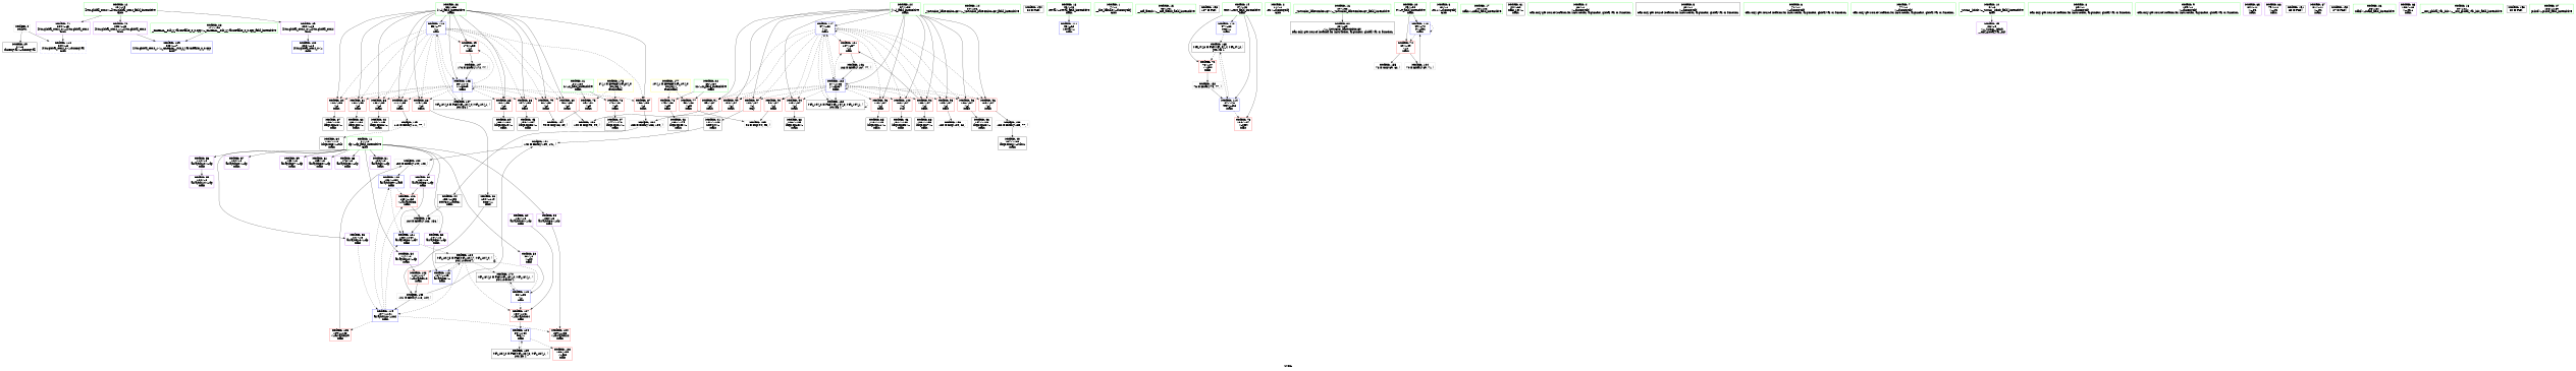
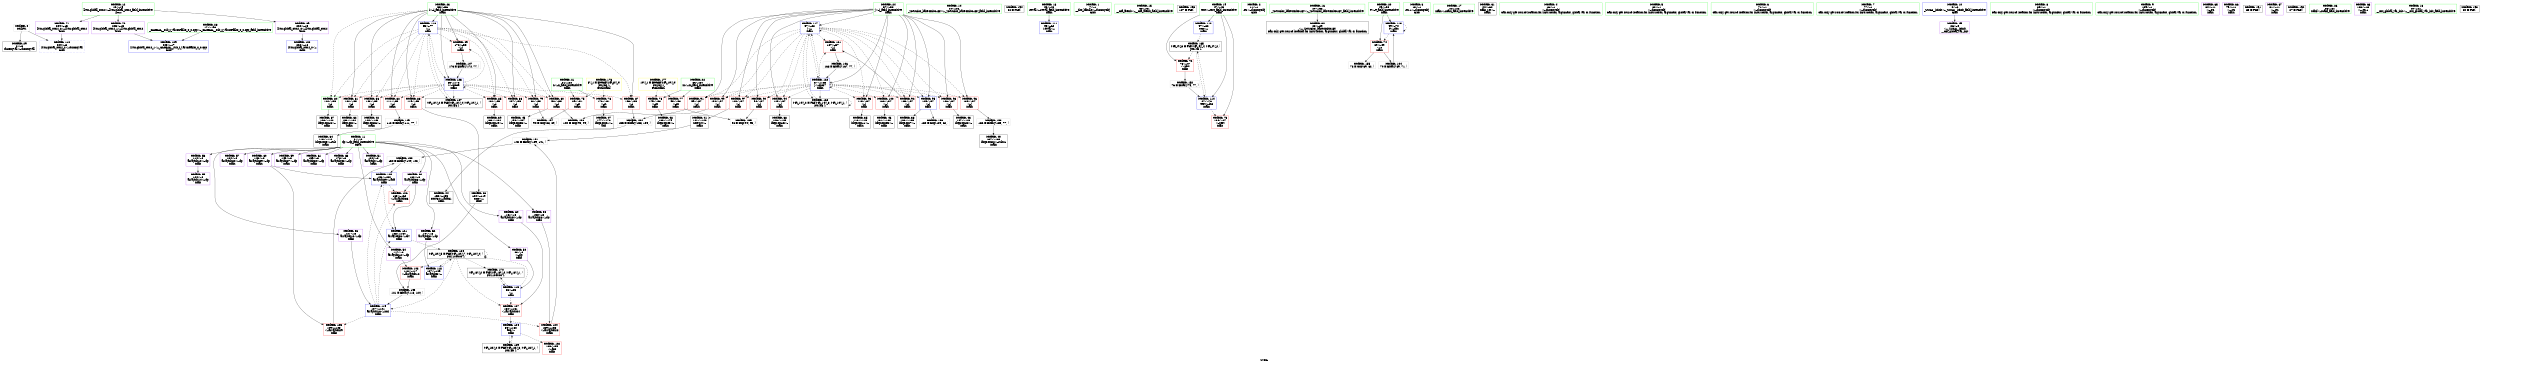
  digraph {
    label=SVFG
    node [color=red shape=record]
    edge [style=solid]
    n1 [color=grey label="{NodeID: 0\nNullPtr}"]
    n2 [color=black label="{NodeID: 29\n2\<--3\ndummyVal\<--dummyVal\n}"]
    n3 [color=blue label="{NodeID: 110\n204\<--3\nllvm.global_ctors_2\<--dummyVal\nGlob }" style=dotted]
-   n4 [label="{NodeID: 97\n140\<--57\n\<--j\nonly\n}"]
+   n4 [label="{NodeID: 97\n140\<--57\n\<--j\nmain\n}"]
    n5 [color=black label="{NodeID: 41\n141\<--140\nconv24\<--\nmain\n}"]
    n6 [color=grey label="{NodeID: 151\n142 = Binary(139, 141, )\n}"]
    n7 [color=grey label="{NodeID: 150\n150 = Binary(149, 142, )\n}"]
    n8 [color=green label="{NodeID: 14\n24\<--25\n_ZNSt8ios_base4InitC1Ev\<--_ZNSt8ios_base4InitC1Ev_field_insensitive\n}"]
    n9 [color=black label="{NodeID: 194\n82 = PHI()\n}"]
    n10 [color=blue label="{NodeID: 111\n45\<--62\nretval\<--\nmain\n}"]
    n11 [color=green label="{NodeID: 28\n17\<--198\n_GLOBAL__sub_I_VarunRaiko_0_0.cpp\<--_GLOBAL__sub_I_VarunRaiko_0_0.cpp_field_insensitive\n}"]
    n12 [color=blue label="{NodeID: 109\n203\<--17\nllvm.global_ctors_1\<--_GLOBAL__sub_I_VarunRaiko_0_0.cpp\nGlob }"]
    n13 [color=black label="{NodeID: 42\n144\<--143\nidxprom26\<--\nmain\n}"]
    n14 [color=purple label="{NodeID: 56\n127\<--8\narrayidx16\<--dp\nmain\n}"]
    n15 [color=blue label="{NodeID: 119\n127\<--121\narrayidx16\<--mul\nmain\n}"]
    n16 [label="{NodeID: 104\n139\<--138\n\<--arrayidx23\nmain\n}"]
    n17 [label="{NodeID: 105\n149\<--148\n\<--arrayidx29\nmain\n}"]
    n18 [color=blue label="{NodeID: 120\n148\<--150\narrayidx29\<--add\nmain\n}"]
    n19 [label="{NodeID: 106\n163\<--162\n\<--arrayidx36\nmain\n}"]
    n20 [color=blue label="{NodeID: 121\n162\<--164\narrayidx36\<--div\nmain\n}"]
-   n21 [color=grey label="{NodeID: 148\n164 = Binary(163, 156, )\n}"]
    n22 [color=black label="{NodeID: 164\nMR_18V_5 = PHI(MR_18V_7, MR_18V_4, )\npts\{100000 \}\n}"]
    n23 [color=grey label="{NodeID: 153\n136 = Binary(135, 77, )\n}"]
    n24 [color=black label="{NodeID: 40\n137\<--136\nidxprom22\<--sub21\nmain\n}"]
    n25 [color=purple label="{NodeID: 70\n203\<--15\nllvm.global_ctors_1\<--llvm.global_ctors\nGlob }"]
    n26 [color=black label="{NodeID: 167\nMR_12V_2 = PHI(MR_12V_4, MR_12V_1, )\npts\{56 \}\n}"]
    n27 [color=blue label="{NodeID: 116\n55\<--77\ni\<--\nmain\n}"]
-   n28 [label="{NodeID: 84\n122\<--55\n\<--i\nmain\n}"]
+   n28 [color=green label="{NodeID: 84\n122\<--55\n\<--i\nmain\n}"]
    n29 [label="{NodeID: 85\n132\<--55\n\<--i\nmain\n}"]
    n30 [label="{NodeID: 86\n143\<--55\n\<--i\nmain\n}"]
    n31 [label="{NodeID: 87\n153\<--55\n\<--i\nmain\n}"]
    n32 [label="{NodeID: 88\n157\<--55\n\<--i\nmain\n}"]
    n33 [label="{NodeID: 79\n88\<--55\n\<--i\nmain\n}"]
    n34 [label="{NodeID: 80\n98\<--55\n\<--i\nmain\n}"]
    n35 [label="{NodeID: 81\n102\<--55\n\<--i\nmain\n}"]
    n36 [label="{NodeID: 82\n111\<--55\n\<--i\nmain\n}"]
    n37 [label="{NodeID: 83\n119\<--55\n\<--i\nmain\n}"]
    n38 [label="{NodeID: 89\n172\<--55\n\<--i\nmain\n}"]
    n39 [color=blue label="{NodeID: 123\n55\<--173\ni\<--inc39\nmain\n}"]
    n40 [color=black label="{NodeID: 37\n123\<--122\nidxprom13\<--\nmain\n}"]
    n41 [color=black label="{NodeID: 39\n133\<--132\nidxprom19\<--\nmain\n}"]
    n42 [color=grey label="{NodeID: 154\n155 = Binary(153, 154, )\n}"]
    n43 [color=black label="{NodeID: 45\n158\<--157\nidxprom33\<--\nmain\n}"]
    n44 [color=grey label="{NodeID: 157\n90 = cmp(88, 89, )\n}"]
    n45 [color=grey label="{NodeID: 158\n100 = cmp(98, 99, )\n}"]
    n46 [color=black label="{NodeID: 32\n103\<--102\nidxprom\<--\nmain\n}"]
    n47 [color=grey label="{NodeID: 149\n112 = Binary(111, 77, )\n}"]
    n48 [color=black label="{NodeID: 36\n120\<--119\nconv\<--\nbase\n}"]
    n49 [color=grey label="{NodeID: 147\n173 = Binary(172, 77, )\n}"]
    n50 [color=green label="{NodeID: 1\n7\<--1\n__dso_handle\<--dummyObj\nGlob }"]
    n51 [label="{NodeID: 98\n146\<--57\n\<--j\nmain\n}"]
    n52 [color=black label="{NodeID: 43\n147\<--146\nidxprom28\<--\nmain\n}"]
    n53 [color=green label="{NodeID: 15\n30\<--31\n__cxa_atexit\<--__cxa_atexit_field_insensitive\n}"]
    n54 [color=black label="{NodeID: 195\n187 = PHI()\n}"]
    n55 [color=blue label="{NodeID: 112\n47\<--62\ntest\<--\nmain\n}"]
    n56 [color=black label="{NodeID: 165\nMR_4V_3 = PHI(MR_4V_4, MR_4V_2, )\npts\{48 \}\n}"]
    n57 [label="{NodeID: 72\n75\<--47\n\<--test\nmain\n}"]
    n58 [color=blue label="{NodeID: 114\n47\<--76\ntest\<--inc\nmain\n}"]
    n59 [color=grey label="{NodeID: 152\n76 = Binary(75, 77, )\n}"]
    n60 [label="{NodeID: 73\n184\<--47\n\<--test\nmain\n}"]
    n61 [color=purple label="{NodeID: 57\n134\<--8\narrayidx20\<--dp\nmain\n}"]
    n62 [color=black label="{NodeID: 44\n156\<--155\nconv32\<--add31\nmain\n}"]
    n63 [color=purple label="{NodeID: 71\n204\<--15\nllvm.global_ctors_2\<--llvm.global_ctors\nGlob }"]
    n64 [color=black label="{NodeID: 168\nMR_14V_2 = PHI(MR_14V_3, MR_14V_1, )\npts\{58 \}\n}"]
    n65 [color=blue label="{NodeID: 117\n57\<--62\nj\<--\nmain\n}"]
    n66 [label="{NodeID: 99\n154\<--57\n\<--j\nmain\n}"]
-   n67 [label="{NodeID: 100\n160\<--57\n\<--j\nsub\n}"]
+   n67 [label="{NodeID: 100\n160\<--57\n\<--j\nmain\n}"]
    n68 [label="{NodeID: 101\n167\<--57\n\<--j\nmain\n}"]
    n69 [label="{NodeID: 90\n94\<--57\n\<--j\nmain\n}"]
    n70 [label="{NodeID: 91\n99\<--57\n\<--j\nmain\n}"]
    n71 [label="{NodeID: 92\n105\<--57\n\<--j\nmain\n}"]
    n72 [label="{NodeID: 93\n115\<--57\n\<--j\nmain\n}"]
    n73 [label="{NodeID: 94\n125\<--57\n\<--j\nmain\n}"]
-   n74 [label="{NodeID: 95\n129\<--57\n\<--j\nmain\n}"]
+   n74 [color=blue label="{NodeID: 95\n129\<--57\n\<--j\nmain\n}"]
    n75 [label="{NodeID: 96\n135\<--57\n\<--j\nmain\n}"]
    n76 [color=blue label="{NodeID: 122\n57\<--168\nj\<--inc37\nmain\n}"]
    n77 [color=black label="{NodeID: 46\n161\<--160\nidxprom35\<--\nmain\n}"]
    n78 [color=grey label="{NodeID: 146\n168 = Binary(167, 77, )\n}"]
    n79 [color=grey label="{NodeID: 159\n96 = cmp(94, 95, )\n}"]
    n80 [color=black label="{NodeID: 33\n106\<--105\nidxprom7\<--\nmain\n}"]
    n81 [color=black label="{NodeID: 35\n116\<--115\nidxprom11\<--\nmain\n}"]
    n82 [color=black label="{NodeID: 38\n126\<--125\nidxprom15\<--\nmain\n}"]
    n83 [color=grey label="{NodeID: 156\n130 = cmp(129, 62, )\n}"]
    n84 [color=green label="{NodeID: 2\n11\<--1\n.str\<--dummyObj\nGlob }"]
    n85 [color=green label="{NodeID: 16\n29\<--35\n_ZNSt8ios_base4InitD1Ev\<--_ZNSt8ios_base4InitD1Ev_field_insensitive\n}"]
    n86 [color=black label="{NodeID: 30\n28\<--29\n\<--_ZNSt8ios_base4InitD1Ev\nCan only get source location for instruction, argument, global var or function.}"]
    n87 [color=blue label="{NodeID: 113\n49\<--70\nT\<--dec\nmain\n}"]
    n88 [label="{NodeID: 74\n69\<--49\n\<--T\nmain\n}"]
    n89 [color=grey label="{NodeID: 155\n73 = cmp(69, 62, )\n}"]
    n90 [color=grey label="{NodeID: 144\n70 = Binary(69, 71, )\n}"]
    n91 [color=purple label="{NodeID: 58\n138\<--8\narrayidx23\<--dp\nmain\n}"]
    n92 [color=black label="{NodeID: 169\nMR_16V_2 = PHI(MR_16V_3, MR_16V_1, )\npts\{60 \}\n}"]
    n93 [color=blue label="{NodeID: 124\n59\<--182\nans\<--\nmain\n}"]
    n94 [label="{NodeID: 102\n185\<--59\n\<--ans\nmain\n}"]
    n95 [color=green label="{NodeID: 3\n13\<--1\n.str.1\<--dummyObj\nGlob }"]
    n96 [color=green label="{NodeID: 17\n42\<--43\nmain\<--main_field_insensitive\n}"]
    n97 [color=black label="{NodeID: 31\n44\<--62\nmain_ret\<--\nmain\n}"]
    n98 [color=purple label="{NodeID: 59\n145\<--8\narrayidx27\<--dp\nmain\n}"]
    n99 [color=black label="{NodeID: 170\nMR_18V_2 = PHI(MR_18V_4, MR_18V_1, )\npts\{100000 \}\n}"]
    n100 [color=blue label="{NodeID: 115\n83\<--85\n\<--\nmain\n}"]
    n101 [label="{NodeID: 107\n182\<--181\n\<--arrayidx44\nmain\n}"]
    n102 [label="{NodeID: 103\n118\<--117\n\<--arrayidx12\nmain\n}"]
    n103 [color=blue label="{NodeID: 118\n107\<--109\narrayidx8\<--\nmain\n}"]
    n104 [color=green label="{NodeID: 4\n16\<--1\n\<--dummyObj\nCan only get source location for instruction, argument, global var or function.}"]
    n105 [color=green label="{NodeID: 18\n45\<--46\nretval\<--retval_field_insensitive\nmain\n}"]
    n106 [color=grey label="{NodeID: 145\n121 = Binary(118, 120, )\n}"]
-   n108 [color=black label="{NodeID: 5\n62\<--1\n\<--dummyObj\nCan only get source location for instruction, argument, global var or function.}"]
+   n107 [color=purple label="{NodeID: 60\n148\<--8\narrayidx29\<--dp\nmain\n}"]
+   n108 [color=green label="{NodeID: 5\n62\<--1\n\<--dummyObj\nCan only get source location for instruction, argument, global var or function.}"]
    n109 [color=green label="{NodeID: 19\n47\<--48\ntest\<--test_field_insensitive\nmain\n}"]
    n110 [color=black label="{NodeID: 34\n113\<--112\nidxprom9\<--sub\nmain\n}"]
-   n111 [color=black label="{NodeID: 47\n177\<--176\nidxprom41\<--\nmain\n}"]
+   n111 [color=black label="{NodeID: 47\n177\<--176\nidxprom41\<--\nadd\n}"]
    n112 [color=purple label="{NodeID: 61\n159\<--8\narrayidx34\<--dp\nmain\n}"]
    n113 [label="{NodeID: 75\n89\<--51\n\<--n\nmain\n}"]
    n114 [color=green label="{NodeID: 6\n71\<--1\n\<--dummyObj\nCan only get source location for instruction, argument, global var or function.}"]
    n115 [color=green label="{NodeID: 20\n49\<--50\nT\<--T_field_insensitive\nmain\n}"]
    n116 [color=black label="{NodeID: 48\n180\<--179\nidxprom43\<--\nmain\n}"]
    n117 [color=purple label="{NodeID: 62\n162\<--8\narrayidx36\<--dp\nmain\n}"]
    n118 [label="{NodeID: 76\n176\<--51\n\<--n\nmain\n}"]
    n119 [color=green label="{NodeID: 7\n77\<--1\n\<--dummyObj\nCan only get source location for instruction, argument, global var or function.}"]
    n120 [color=green label="{NodeID: 21\n51\<--52\nn\<--n_field_insensitive\nmain\n}"]
    n121 [color=purple label="{NodeID: 49\n26\<--4\n\<--_ZStL8__ioinit\n__cxx_global_var_init\n}"]
    n122 [color=purple label="{NodeID: 63\n178\<--8\narrayidx42\<--dp\nmain\n}"]
    n123 [label="{NodeID: 77\n95\<--53\n\<--m\nmain\n}"]
    n124 [color=green label="{NodeID: 8\n85\<--1\n\<--dummyObj\nCan only get source location for instruction, argument, global var or function.}"]
    n125 [color=green label="{NodeID: 22\n53\<--54\nm\<--m_field_insensitive\nmain\n}"]
    n126 [label="{NodeID: 78\n179\<--53\n\<--m\nmain\n}"]
    n127 [color=purple label="{NodeID: 50\n83\<--8\n\<--dp\nmain\n}"]
    n128 [color=purple label="{NodeID: 64\n181\<--8\narrayidx44\<--dp\nmain\n}"]
    n129 [color=green label="{NodeID: 9\n109\<--1\n\<--dummyObj\nCan only get source location for instruction, argument, global var or function.}"]
    n130 [color=green label="{NodeID: 23\n55\<--56\ni\<--i_field_insensitive\nmain\n}"]
    n131 [color=purple label="{NodeID: 51\n104\<--8\narrayidx\<--dp\nmain\n}"]
    n132 [color=purple label="{NodeID: 65\n64\<--11\n\<--.str\nmain\n}"]
    n133 [color=yellow label="{NodeID: 176\n8V_1 = ENCHI(MR_8V_0)\npts\{52 \}\nFun[main]}" style=double]
-   n134 [color=green label="{NodeID: 10\n4\<--6\n_ZStL8__ioinit\<--_ZStL8__ioinit_field_insensitive\nGlob }"]
+   n134 [color=blue label="{NodeID: 10\n4\<--6\n_ZStL8__ioinit\<--_ZStL8__ioinit_field_insensitive\nGlob }"]
    n135 [color=green label="{NodeID: 24\n57\<--58\nj\<--j_field_insensitive\nmain\n}"]
    n136 [color=purple label="{NodeID: 52\n107\<--8\narrayidx8\<--dp\nmain\n}"]
    n137 [color=purple label="{NodeID: 66\n79\<--11\n\<--.str\nmain\n}"]
    n138 [color=yellow label="{NodeID: 177\n10V_1 = ENCHI(MR_10V_0)\npts\{54 \}\nFun[main]}" style=double]
-   n139 [color=green label="{NodeID: 11\n8\<--10\ndp\<--dp_field_insensitive\nGlob }"]
+   n139 [color=green label="{NodeID: 11\n8\<--10\ndp\<--dp_field_insensitive\nInitC }"]
    n140 [color=purple label="{NodeID: 53\n114\<--8\narrayidx10\<--dp\nmain\n}"]
    n141 [color=purple label="{NodeID: 54\n117\<--8\narrayidx12\<--dp\nmain\n}"]
    n142 [color=purple label="{NodeID: 55\n124\<--8\narrayidx14\<--dp\nmain\n}"]
    n143 [color=black label="{NodeID: 191\n65 = PHI()\n}"]
    n144 [color=blue label="{NodeID: 108\n202\<--16\nllvm.global_ctors_0\<--\nGlob }"]
    n145 [color=purple label="{NodeID: 67\n81\<--11\n\<--.str\nmain\n}"]
-   n146 [color=green label="{NodeID: 12\n15\<--19\nllvm.global_ctors\<--llvm.global_ctors_field_insensitive\nGlob }"]
+   n146 [color=green label="{NodeID: 12\n15\<--19\nllvm.global_ctors\<--llvm.global_ctors_field_insensitive\nZNSt }"]
    n147 [color=purple label="{NodeID: 69\n202\<--15\nllvm.global_ctors_0\<--llvm.global_ctors\nGlob }"]
    n148 [color=black label="{NodeID: 192\n27 = PHI()\n}"]
    n149 [color=green label="{NodeID: 26\n66\<--67\nscanf\<--scanf_field_insensitive\n}"]
    n150 [color=purple label="{NodeID: 68\n186\<--13\n\<--.str.1\nmain\n}"]
    n151 [color=green label="{NodeID: 13\n20\<--21\n__cxx_global_var_init\<--__cxx_global_var_init_field_insensitive\n}"]
    n152 [color=black label="{NodeID: 193\n80 = PHI()\n}"]
-   n153 [color=green label="{NodeID: 27\n188\<--189\nprintf\<--printf_field_insensitive\n}"]
    n1 -> n2
    n1 -> n3
    n4 -> n5
    n5 -> n6
    n6 -> n7
    n7 -> n18
    n11 -> n12
-   n14 -> n15 [style=dashed]
+   n14 -> n15
    n15 -> n16 [style=dashed]
    n15 -> n17 [style=dashed]
    n15 -> n18 [style=dashed]
    n15 -> n19 [style=dashed]
    n15 -> n20 [style=dashed]
-   n106 -> n6
+   n16 -> n6
    n17 -> n7
    n18 -> n19 [style=dashed]
    n18 -> n20 [style=dashed]
-   n19 -> n21
    n20 -> n22 [style=dashed]
-   n21 -> n20
    n22 -> n15 [style=dashed]
    n22 -> n22 [style=dashed]
    n22 -> n99 [style=dashed]
    n22 -> n101 [style=dashed]
    n22 -> n102 [style=dashed]
    n22 -> n103 [style=dashed]
    n23 -> n24
    n25 -> n12
    n26 -> n27 [style=dashed]
    n27 -> n26 [style=dashed]
    n27 -> n28 [style=dashed]
    n27 -> n29 [style=dashed]
    n27 -> n30 [style=dashed]
    n27 -> n31 [style=dashed]
    n27 -> n32 [style=dashed]
    n27 -> n33 [style=dashed]
    n27 -> n34 [style=dashed]
    n27 -> n35 [style=dashed]
    n27 -> n36 [style=dashed]
    n27 -> n37 [style=dashed]
    n27 -> n38 [style=dashed]
    n27 -> n39 [style=dashed]
    n28 -> n40
    n29 -> n41
    n30 -> n13
    n31 -> n42
-   n32 -> n43
+   n34 -> n43
    n33 -> n44
    n34 -> n45
    n35 -> n46
    n36 -> n47
    n37 -> n48
    n38 -> n49
    n39 -> n26 [style=dashed]
    n39 -> n28 [style=dashed]
    n39 -> n29 [style=dashed]
    n39 -> n30 [style=dashed]
    n39 -> n31 [style=dashed]
    n39 -> n32 [style=dashed]
    n39 -> n33 [style=dashed]
    n39 -> n34 [style=dashed]
    n39 -> n35 [style=dashed]
    n39 -> n36 [style=dashed]
    n39 -> n37 [style=dashed]
    n39 -> n38 [style=dashed]
    n39 -> n39 [style=dashed]
    n42 -> n62
-   n47 -> n110 [style=dashed]
+   n47 -> n110
    n48 -> n106
    n49 -> n39
    n51 -> n52
    n55 -> n56 [style=dashed]
    n56 -> n57 [style=dashed]
    n56 -> n58 [style=dashed]
    n57 -> n59
    n58 -> n56 [style=dashed]
    n58 -> n60 [style=dashed]
    n59 -> n58
-   n62 -> n21
    n63 -> n3
    n64 -> n64 [style=dashed]
    n64 -> n65 [style=dashed]
    n65 -> n4 [style=dashed]
    n65 -> n51 [style=dashed]
    n65 -> n64 [style=dashed]
    n65 -> n65 [style=dashed]
    n65 -> n66 [style=dashed]
    n65 -> n67 [style=dashed]
    n65 -> n68 [style=dashed]
    n65 -> n69 [style=dashed]
    n65 -> n70 [style=dashed]
    n65 -> n71 [style=dashed]
    n65 -> n72 [style=dashed]
    n65 -> n73 [style=dashed]
    n65 -> n74 [style=dashed]
    n65 -> n75 [style=dashed]
    n65 -> n76 [style=dashed]
    n66 -> n42
    n67 -> n77
    n68 -> n78
    n69 -> n79
    n70 -> n45
    n71 -> n68
-   n71 -> n80
+   n74 -> n80
    n72 -> n81
    n73 -> n82
    n74 -> n83
    n75 -> n23
    n76 -> n4 [style=dashed]
    n76 -> n51 [style=dashed]
    n76 -> n64 [style=dashed]
    n76 -> n65 [style=dashed]
    n76 -> n66 [style=dashed]
    n76 -> n67 [style=dashed]
    n76 -> n68 [style=dashed]
    n76 -> n69 [style=dashed]
    n76 -> n70 [style=dashed]
    n76 -> n71 [style=dashed]
    n76 -> n72 [style=dashed]
    n76 -> n73 [style=dashed]
    n76 -> n74 [style=dashed]
    n76 -> n75 [style=dashed]
    n76 -> n76 [style=dashed]
    n78 -> n76
    n85 -> n86
    n87 -> n87 [style=dashed]
    n87 -> n88 [style=dashed]
    n88 -> n89
    n88 -> n90
    n90 -> n87
    n91 -> n16
    n92 -> n93 [style=dashed]
    n93 -> n92 [style=dashed]
    n93 -> n94 [style=dashed]
    n99 -> n100 [style=dashed]
    n100 -> n22 [style=dashed]
    n100 -> n99 [style=dashed]
    n100 -> n101 [style=dashed]
    n101 -> n93
    n102 -> n106
    n103 -> n22 [style=dashed]
    n105 -> n10
    n106 -> n15
+   n107 -> n17
+   n107 -> n18
    n109 -> n55
    n109 -> n57
    n109 -> n58
    n109 -> n60
    n113 -> n44
    n115 -> n87
    n115 -> n88
    n117 -> n19
    n117 -> n20
    n118 -> n111
    n120 -> n113
    n120 -> n118
    n123 -> n79
    n125 -> n123
    n125 -> n126
    n126 -> n116
    n127 -> n100
    n128 -> n101
    n130 -> n27
-   n130 -> n28
+   n130 -> n28 [style=dashed]
    n130 -> n29
    n130 -> n30
    n130 -> n31
    n130 -> n32
    n130 -> n33
    n130 -> n34
    n130 -> n35
    n130 -> n36
    n130 -> n37
    n130 -> n38
    n130 -> n39
    n133 -> n113 [style=dashed]
    n133 -> n118 [style=dashed]
    n134 -> n121
    n135 -> n4
    n135 -> n51
    n135 -> n65
    n135 -> n66
    n135 -> n67
+   n135 -> n69
    n135 -> n70
    n135 -> n71
    n135 -> n72
    n135 -> n73
    n135 -> n74
    n135 -> n75
    n135 -> n76
    n136 -> n103
    n138 -> n123 [style=dashed]
    n138 -> n126 [style=dashed]
    n139 -> n14
    n139 -> n61
    n139 -> n91
    n139 -> n98
+   n139 -> n107
    n139 -> n112
    n139 -> n117
    n139 -> n122
    n139 -> n127
+   n139 -> n128
    n139 -> n131
    n139 -> n136
    n139 -> n140
    n139 -> n141
    n140 -> n142
    n141 -> n102
    n146 -> n25
    n146 -> n63
    n146 -> n147
    n147 -> n144
  }
